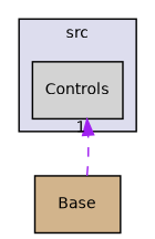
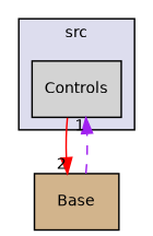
  digraph {
    compound=true
    node [fontname=Helvetica fontsize=10 shape=box style=filled]
    edge [labeldistance=1.5 labelfontname=Helvetica labelfontsize=10]
    n1 [fillcolor=lightgrey label=Controls pencolor=black]
    n2 [label=Base fillcolor=tan]
    subgraph cluster_1 {
      bgcolor="#ddddee"
      fontname=Helvetica
      fontsize=10
      label=src
      pencolor=black
      n1
    }
+   n1 -> n2 [headlabel=2 color=red style=solid]
    n2 -> n1 [headlabel=1 color=purple style=dashed]
  }
